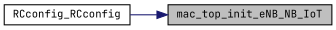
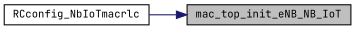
  digraph {
    rankdir=RL
    fontname="JetBrains Mono"
    node [color=black fontname="JetBrains Mono" fontsize=10 shape=record style=filled]
    n1 [fillcolor=grey75 fontcolor=black height=0.2 label=mac_top_init_eNB_NB_IoT width=0.4]
-   n2 [fillcolor=white height=0.2 label=RCconfig_RCconfig width=0.4]
+   n2 [fillcolor=white height=0.2 label=RCconfig_NbIoTmacrlc width=0.4]
    n1 -> n2 [color=midnightblue dir=back fontname="JetBrains Mono" fontsize=10 labelfontname=Helvetica labelfontsize=10 style=solid]
  }
